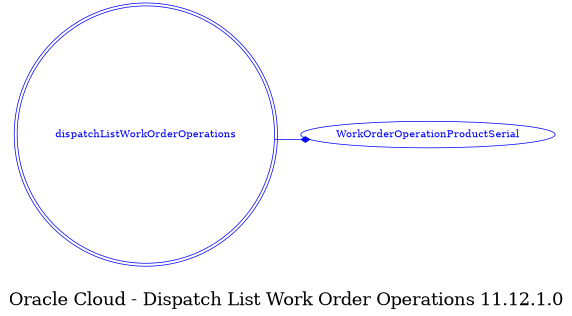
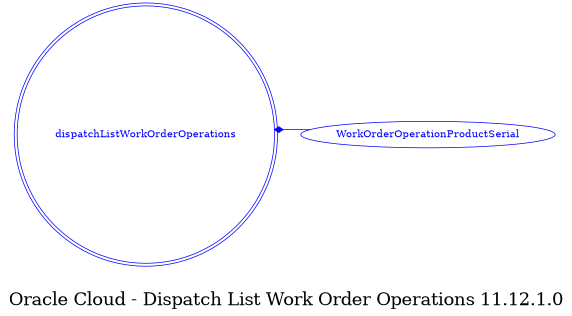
  digraph {
    fontsize=24
    label="Oracle Cloud - Dispatch List Work Order Operations 11.12.1.0"
    splines=true
    rankdir=LR
    node [color=blue fontcolor=blue]
    dispatchListWorkOrderOperations [shape=doublecircle]
    WorkOrderOperationProductSerial [shape=ellipse]
-   dispatchListWorkOrderOperations -> WorkOrderOperationProductSerial [arrowhead=diamond arrowtail=none color=blue fontcolor=blue]
+   WorkOrderOperationProductSerial -> dispatchListWorkOrderOperations [arrowhead=diamond arrowtail=none color=blue fontcolor=blue]
  }
